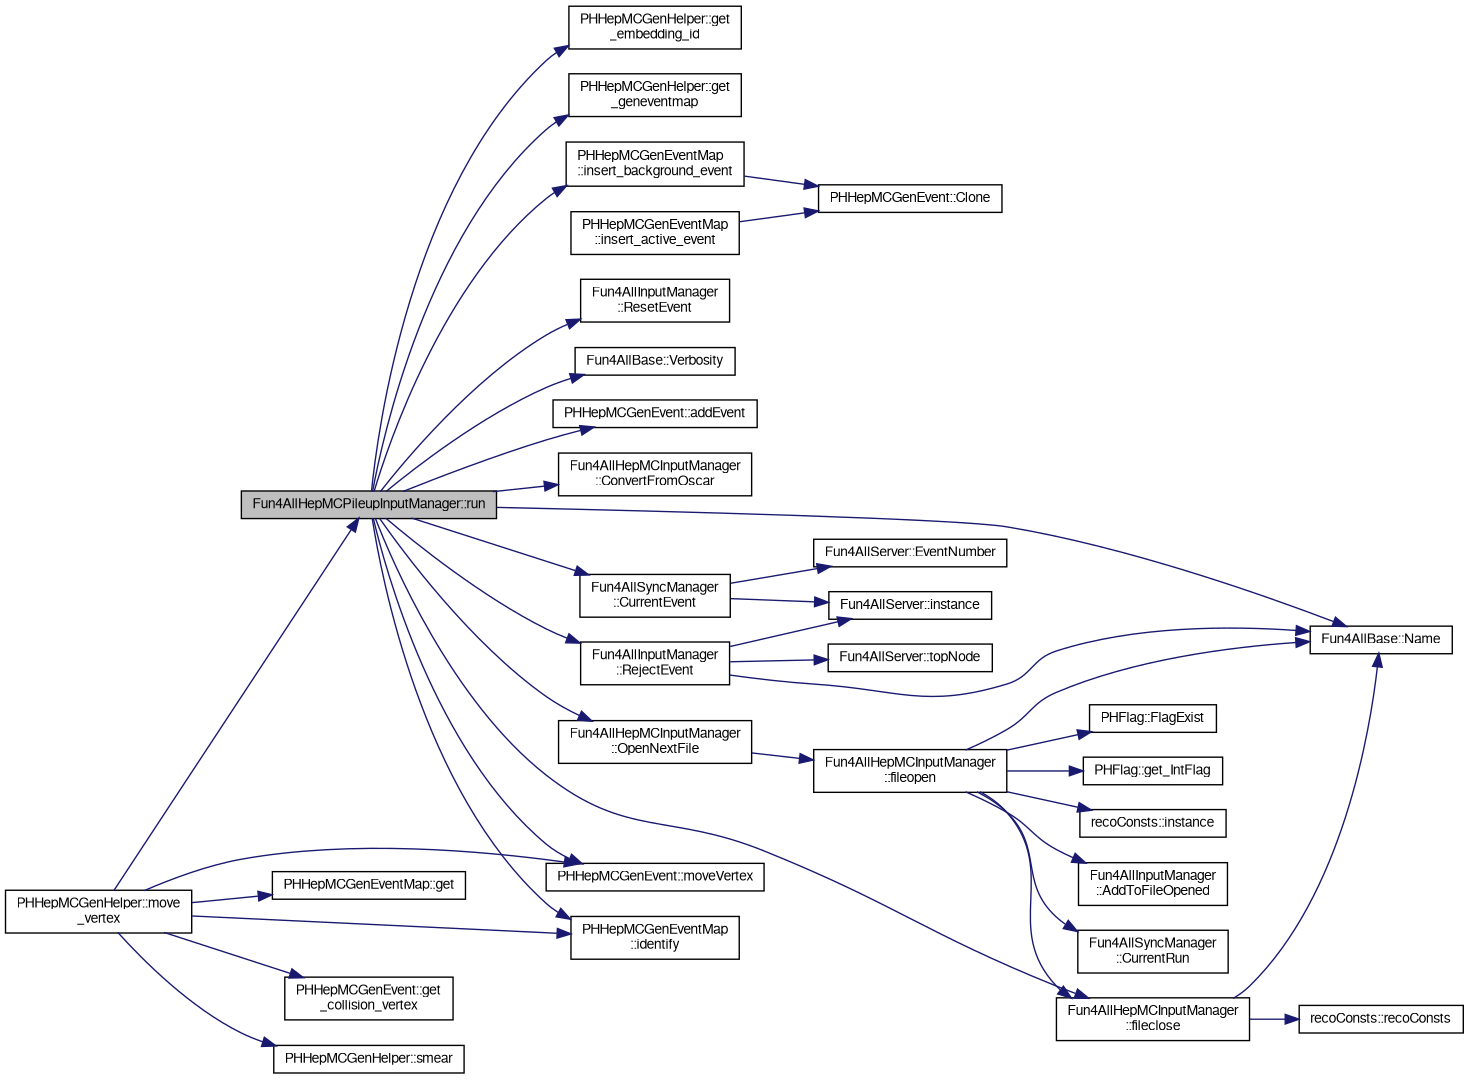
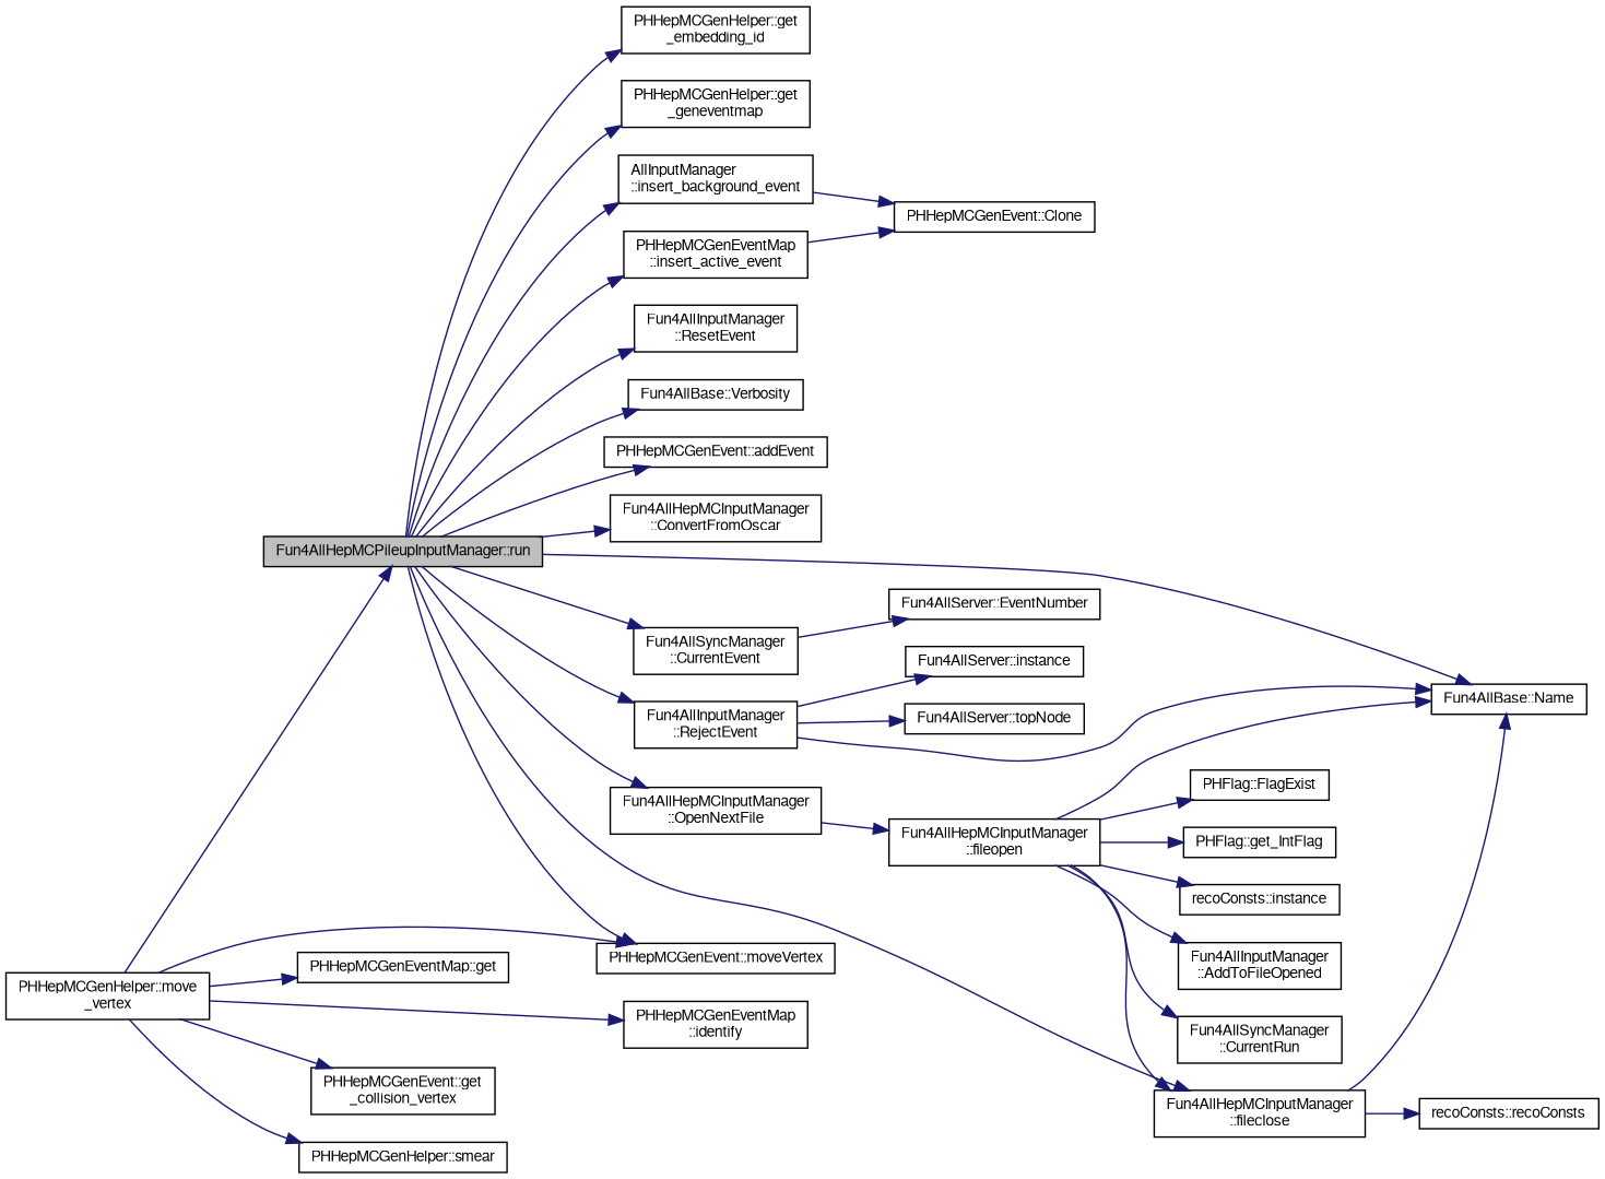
  digraph {
    rankdir=LR
    node [color=black fontname=FreeSans fontsize=10 shape=record]
    edge [color=midnightblue fontname=FreeSans fontsize=10 labelfontname=FreeSans labelfontsize=10 style=solid]
    n1 [fillcolor=grey75 fontcolor=black height=0.2 label="Fun4AllHepMCPileupInputManager::run" style=filled width=0.4]
    n2 [height=0.2 label="PHHepMCGenEvent::addEvent" width=0.4]
    n3 [height=0.2 label="Fun4AllHepMCInputManager\l::ConvertFromOscar" width=0.4]
    n4 [height=0.2 label="Fun4AllSyncManager\l::CurrentEvent" width=0.4]
    n5 [height=0.2 label="Fun4AllHepMCInputManager\l::fileclose" width=0.4]
    n6 [height=0.2 label="Fun4AllBase::Name" width=0.4]
    n7 [height=0.2 label="PHHepMCGenHelper::get\l_embedding_id" width=0.4]
    n8 [height=0.2 label="PHHepMCGenHelper::get\l_geneventmap" width=0.4]
    n9 [height=0.2 label="PHHepMCGenEventMap\l::insert_active_event" width=0.4]
-   n10 [height=0.2 label="PHHepMCGenEventMap\l::insert_background_event" width=0.4]
+   n10 [height=0.2 label="AllInputManager\l::insert_background_event" width=0.4]
    n11 [height=0.2 label="PHHepMCGenEvent::moveVertex" width=0.4]
    n12 [height=0.2 label="Fun4AllHepMCInputManager\l::OpenNextFile" width=0.4]
    n13 [height=0.2 label="Fun4AllInputManager\l::RejectEvent" width=0.4]
    n14 [height=0.2 label="Fun4AllInputManager\l::ResetEvent" width=0.4]
    n15 [height=0.2 label="Fun4AllBase::Verbosity" width=0.4]
    n16 [height=0.2 label="Fun4AllServer::instance" width=0.4]
    n17 [height=0.2 label="Fun4AllServer::EventNumber" width=0.4]
    n18 [height=0.2 label="recoConsts::recoConsts" width=0.4]
    n19 [height=0.2 label="PHHepMCGenEvent::Clone" width=0.4]
    n20 [height=0.2 label="PHHepMCGenHelper::move\l_vertex" width=0.4]
    n21 [height=0.2 label="PHHepMCGenEventMap::get" width=0.4]
    n22 [height=0.2 label="PHHepMCGenEventMap\l::identify" width=0.4]
    n23 [height=0.2 label="PHHepMCGenEvent::get\l_collision_vertex" width=0.4]
    n24 [height=0.2 label="PHHepMCGenHelper::smear" width=0.4]
    n25 [height=0.2 label="Fun4AllHepMCInputManager\l::fileopen" width=0.4]
    n26 [height=0.2 label="Fun4AllServer::topNode" width=0.4]
    n27 [height=0.2 label="Fun4AllInputManager\l::AddToFileOpened" width=0.4]
    n28 [height=0.2 label="Fun4AllSyncManager\l::CurrentRun" width=0.4]
    n29 [height=0.2 label="PHFlag::FlagExist" width=0.4]
    n30 [height=0.2 label="PHFlag::get_IntFlag" width=0.4]
    n31 [height=0.2 label="recoConsts::instance" width=0.4]
    n1 -> n2
    n1 -> n3
    n1 -> n4
    n1 -> n5
    n1 -> n6
    n1 -> n7
    n1 -> n8
-   n1 -> n22
+   n1 -> n9
    n1 -> n10
    n1 -> n11
    n1 -> n12
    n1 -> n13
    n1 -> n14
    n1 -> n15
-   n4 -> n16
    n4 -> n17
    n5 -> n6
    n5 -> n18
    n9 -> n19
    n10 -> n19
    n12 -> n25
    n13 -> n6
    n13 -> n16
    n13 -> n26
    n20 -> n1
    n20 -> n11
    n20 -> n21
    n20 -> n22
    n20 -> n23
    n20 -> n24
    n25 -> n5
    n25 -> n6
    n25 -> n27
    n25 -> n28
    n25 -> n29
    n25 -> n30
    n25 -> n31
  }
